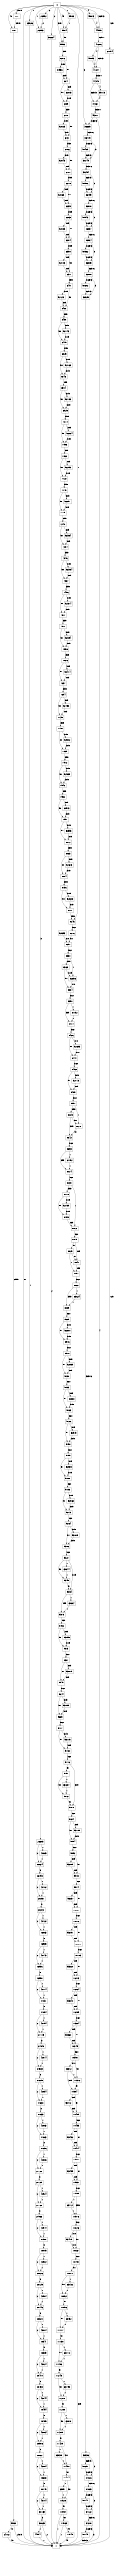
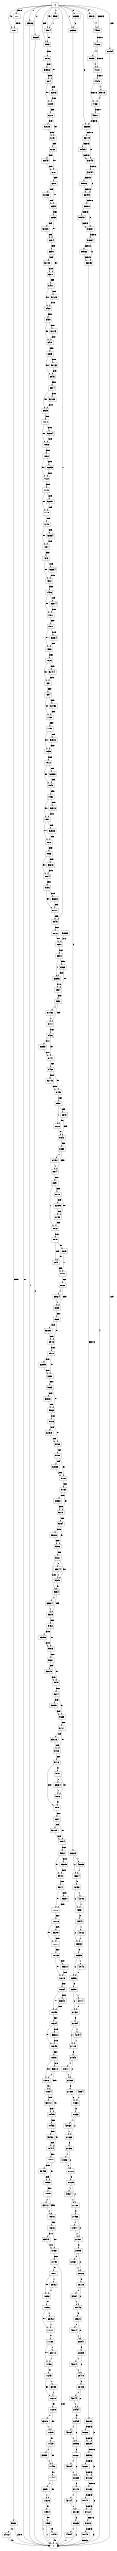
  digraph {
    rankdir=TB
    node [shape=rectangle]
    777
    778
    5982
    1
    24702
    5983
    5984
    5993
    6016
    6041
    51956
    6089
    52003
    6110
    6131
    52023
    6166
    6187
    52043
    6218
    6239
    52063
    6263
    6284
    52083
    6350
    6371
    52103
    6401
    6422
    52123
    6458
    6479
    52143
    6825
    6846
    52163
    6904
    6925
    52183
    7014
    7056
    52224
    7092
    7122
    52253
    7140
    7179
    52291
    7240
    7284
    52334
    7346
    7367
    52354
    7496
    7517
    52374
    7577
    7598
    52394
    7616
    7637
    52414
    7694
    7739
    52458
    7790
    7835
    52502
    7912
    7946
    52535
    7952
    7991
    52573
    8012
    52593
    8063
    8084
    52613
    8156
    8177
    52633
    8246
    8276
    8297
    8330
    52653
    8363
    52656
    8384
    8390
    8414
    61152
    8426
    8447
    52693
    8468
    8489
    52713
    8597
    8615
    8618
    8642
    8653
    8674
    61192
    8691
    8778
    8812
    8799
    52759
    8819
    8829
    8841
    8850
    8868
    8889
    63624
    8925
    8946
    52800
    8970
    9030
    52859
    9033
    9063
    52888
    9126
    9158
    52919
    9159
    9180
    52939
    9183
    9213
    52968
    9264
    9306
    53009
    9327
    9348
    9354
    63644
    9375
    63664
    9492
    9513
    53055
    9527
    9548
    53075
    9644
    9665
    53095
    9717
    9738
    53115
    9776
    9791
    9818
    9812
    63684
    9824
    9854
    53185
    9892
    9913
    53205
    9974
    10007
    53237
    10016
    10071
    53291
    10183
    10213
    53320
    10264
    10285
    53340
    10324
    10345
    53360
    10351
    10372
    53372
    10384
    10405
    53412
    10453
    10474
    53432
    10507
    10531
    53455
    10555
    10576
    63712
    10646
    10667
    53475
    10790
    10871
    10892
    63732
    11096
    11117
    63752
    11138
    n212 [label=11156]
    63772
    11243
    11270
    63798
    11288
    11309
    63818
    11429
    11450
    63838
    11474
    11528
    63891
    11954
    11963
    17945
    23926
    26592
    26593
    26603
    26624
    42665
    26793
    26831
    42702
    26842
    26863
    42722
    26935
    26956
    42742
    26998
    27031
    42774
    27094
    27115
    42794
    27548
    27569
    42814
    27609
    27630
    42834
    27633
    27663
    42863
    27696
    27720
    42886
    27729
    27768
    42924
    27966
    27987
    42944
    28005
    28026
    42964
    28125
    28146
    42984
    28320
    28341
    43004
    28389
    28410
    43024
    28433
    28454
    43044
    28485
    28506
    43064
    28667
    28688
    43084
    30148
    30169
    43104
    30683
    44994
    36664
    36665
    36715
    36749
    50465
    36754
    36799
    50506
    36800
    36837
    50542
    36864
    36885
    50562
    36888
    36929
    50602
    36936
    37026
    50691
    37065
    37122
    50747
    37208
    50749
    44995
    47206
    47227
    55093
    47340
    47361
    55113
    49377
    55073
    61094
    0
    777 -> 778 [label=2519]
    778 -> 5982 [label=2559]
    5982 -> 1 [label=2519]
    5982 -> 24702 [label=40]
    24702 -> 1 [label=40]
    5983 -> 5984 [label=1]
    5984 -> 5993 [label=50]
    5993 -> 6016 [label=359]
    6016 -> 6041 [label=50]
    6016 -> 51956 [label=309]
    6041 -> 6089 [label=50]
    6041 -> 52003 [label=309]
    51956 -> 6041 [label=309]
    6089 -> 6110 [label=359]
    52003 -> 6089 [label=309]
    6110 -> 6131 [label=50]
    6110 -> 52023 [label=309]
    6131 -> 6166 [label=359]
    52023 -> 6131 [label=309]
    6166 -> 6187 [label=50]
    6166 -> 52043 [label=309]
    6187 -> 6218 [label=359]
    52043 -> 6187 [label=309]
    6218 -> 6239 [label=50]
    6218 -> 52063 [label=309]
    6239 -> 6263 [label=359]
    52063 -> 6239 [label=309]
    6263 -> 6284 [label=50]
    6263 -> 52083 [label=309]
    6284 -> 6350 [label=359]
    52083 -> 6284 [label=309]
    6350 -> 6371 [label=50]
    6350 -> 52103 [label=309]
    6371 -> 6401 [label=359]
    52103 -> 6371 [label=309]
    6401 -> 6422 [label=50]
    6401 -> 52123 [label=309]
    6422 -> 6458 [label=359]
    52123 -> 6422 [label=309]
    6458 -> 6479 [label=50]
    6458 -> 52143 [label=309]
    6479 -> 6825 [label=359]
    52143 -> 6479 [label=309]
    6825 -> 6846 [label=50]
    6825 -> 52163 [label=309]
    6846 -> 6904 [label=359]
    52163 -> 6846 [label=309]
    6904 -> 6925 [label=50]
    6904 -> 52183 [label=309]
    6925 -> 7014 [label=359]
    52183 -> 6925 [label=309]
    7014 -> 7056 [label=50]
    7014 -> 52224 [label=309]
    7056 -> 7092 [label=359]
    52224 -> 7056 [label=309]
    7092 -> 7122 [label=50]
    7092 -> 52253 [label=309]
    7122 -> 7140 [label=359]
    52253 -> 7122 [label=309]
    7140 -> 7179 [label=50]
    7140 -> 52291 [label=309]
    7179 -> 7240 [label=359]
    52291 -> 7179 [label=309]
    7240 -> 7284 [label=50]
    7240 -> 52334 [label=309]
    7284 -> 7346 [label=359]
    52334 -> 7284 [label=309]
    7346 -> 7367 [label=50]
    7346 -> 52354 [label=309]
    7367 -> 7496 [label=359]
    52354 -> 7367 [label=309]
    7496 -> 7517 [label=50]
    7496 -> 52374 [label=309]
    7517 -> 7577 [label=359]
    52374 -> 7517 [label=309]
    7577 -> 7598 [label=50]
    7577 -> 52394 [label=309]
    7598 -> 7616 [label=359]
    52394 -> 7598 [label=309]
    7616 -> 7637 [label=50]
    7616 -> 52414 [label=309]
    7637 -> 7694 [label=359]
    52414 -> 7637 [label=309]
    7694 -> 7739 [label=50]
    7694 -> 52458 [label=309]
    7739 -> 7790 [label=359]
    52458 -> 7739 [label=309]
    7790 -> 7835 [label=50]
    7790 -> 52502 [label=309]
    7835 -> 7912 [label=359]
    52502 -> 7835 [label=309]
    7912 -> 7946 [label=50]
    7912 -> 52535 [label=309]
    7946 -> 7952 [label=359]
    52535 -> 7946 [label=309]
    7952 -> 7991 [label=50]
    7952 -> 52573 [label=309]
    7991 -> 8012 [label=50]
    7991 -> 52593 [label=309]
    52573 -> 7991 [label=309]
    8012 -> 8063 [label=359]
    52593 -> 8012 [label=309]
    8063 -> 8084 [label=50]
    8063 -> 52613 [label=309]
    8084 -> 8156 [label=359]
    52613 -> 8084 [label=309]
    8156 -> 8177 [label=50]
    8156 -> 52633 [label=309]
    8177 -> 8246 [label=359]
    52633 -> 8177 [label=309]
    8246 -> 8276 [label=360]
    8276 -> 8297 [label=50]
    8297 -> 8330 [label=360]
    8330 -> 8363 [label=359]
    8330 -> 52656 [label=1]
    52653 -> 8297 [label=310]
    8363 -> 52656 [label=309]
    8363 -> 8384 [label=50]
    52656 -> 8384 [label=310]
    8384 -> 8390 [label=360]
    8390 -> 8414 [label=359]
    8390 -> 61152 [label=1]
    8414 -> 8426 [label=360]
    61152 -> 8414 [label=1]
    8426 -> 8447 [label=50]
    8426 -> 52693 [label=310]
    8447 -> 8468 [label=360]
    52693 -> 8447 [label=310]
    8468 -> 8489 [label=51]
    8468 -> 52713 [label=309]
    8489 -> 8597 [label=360]
    52713 -> 8489 [label=309]
    8597 -> 8615 [label=359]
    8597 -> 8618 [label=1]
    8615 -> 8618 [label=50]
    8615 -> 8642 [label=309]
    8618 -> 8642 [label=51]
    8642 -> 8653 [label=360]
    8653 -> 8674 [label=359]
    8653 -> 61192 [label=1]
    8674 -> 8691 [label=360]
    61192 -> 8674 [label=1]
    8691 -> 8778 [label=359]
    8691 -> 8812 [label=1]
    8778 -> 8799 [label=50]
    8778 -> 52759 [label=309]
    8812 -> 8819 [label=360]
    8799 -> 8812 [label=359]
    52759 -> 8799 [label=309]
    8819 -> 8829 [label=51]
    8819 -> 8841 [label=309]
    8829 -> 8841 [label=50]
    8829 -> 8850 [label=1]
    8841 -> 8850 [label=359]
    8850 -> 8868 [label=360]
    8868 -> 8889 [label=359]
    8868 -> 63624 [label=1]
    8889 -> 8925 [label=360]
    63624 -> 8889 [label=1]
    8925 -> 8946 [label=51]
    8925 -> 52800 [label=309]
    8946 -> 8970 [label=360]
    52800 -> 8946 [label=309]
    8970 -> 9030 [label=51]
    8970 -> 52859 [label=309]
    9030 -> 9033 [label=360]
    52859 -> 9030 [label=309]
    9033 -> 9063 [label=51]
    9033 -> 52888 [label=309]
    9063 -> 9126 [label=360]
    52888 -> 9063 [label=309]
    9126 -> 9158 [label=51]
    9126 -> 52919 [label=309]
    9158 -> 9159 [label=360]
    52919 -> 9158 [label=309]
    9159 -> 9180 [label=51]
    9159 -> 52939 [label=309]
    9180 -> 9183 [label=360]
    52939 -> 9180 [label=309]
    9183 -> 9213 [label=51]
    9183 -> 52968 [label=309]
    9213 -> 9264 [label=360]
    52968 -> 9213 [label=309]
    9264 -> 9306 [label=51]
    9264 -> 53009 [label=309]
    9306 -> 9327 [label=360]
    53009 -> 9306 [label=309]
    9327 -> 9348 [label=50]
    9327 -> 9354 [label=309]
    9327 -> 63644 [label=1]
    9348 -> 9354 [label=51]
    9354 -> 9375 [label=359]
    9354 -> 63664 [label=1]
    63644 -> 9348 [label=1]
    9375 -> 9492 [label=360]
    63664 -> 9375 [label=1]
    9492 -> 9513 [label=51]
    9492 -> 53055 [label=309]
    9513 -> 9527 [label=360]
    53055 -> 9513 [label=309]
    9527 -> 9548 [label=51]
    9527 -> 53075 [label=309]
    9548 -> 9644 [label=360]
    53075 -> 9548 [label=309]
    9644 -> 9665 [label=51]
    9644 -> 53095 [label=309]
    9665 -> 9717 [label=360]
    53095 -> 9665 [label=309]
    9717 -> 9738 [label=51]
    9717 -> 53115 [label=309]
    9738 -> 9776 [label=360]
    53115 -> 9738 [label=309]
    9776 -> 9791 [label=51]
    9776 -> 9818 [label=309]
    9791 -> 9812 [label=50]
    9791 -> 63684 [label=1]
    9818 -> 9824 [label=360]
    9812 -> 9818 [label=51]
    63684 -> 9812 [label=1]
    9824 -> 9854 [label=51]
    9824 -> 53185 [label=309]
    9854 -> 9892 [label=360]
    53185 -> 9854 [label=309]
    9892 -> 9913 [label=51]
    9892 -> 53205 [label=309]
    9913 -> 9974 [label=360]
    53205 -> 9913 [label=309]
    9974 -> 10007 [label=51]
    9974 -> 53237 [label=309]
    10007 -> 10016 [label=360]
    53237 -> 10007 [label=309]
    10016 -> 10071 [label=51]
    10016 -> 53291 [label=309]
    10071 -> 10183 [label=360]
    53291 -> 10071 [label=309]
    10183 -> 10213 [label=51]
    10183 -> 53320 [label=309]
    10213 -> 10264 [label=360]
    53320 -> 10213 [label=309]
    10264 -> 10285 [label=51]
    10264 -> 53340 [label=309]
    10285 -> 10324 [label=360]
    53340 -> 10285 [label=309]
    10324 -> 10345 [label=51]
    10324 -> 53360 [label=309]
    10345 -> 10351 [label=360]
    53360 -> 10345 [label=309]
    10351 -> 10372 [label=50]
    10351 -> 53372 [label=310]
    10372 -> 10384 [label=51]
    53372 -> 10372 [label=1]
    53372 -> 10384 [label=309]
    10384 -> 10405 [label=51]
    10384 -> 53412 [label=309]
    10405 -> 10453 [label=360]
    53412 -> 10405 [label=309]
    10453 -> 10474 [label=51]
    10453 -> 53432 [label=309]
    10474 -> 10507 [label=360]
    53432 -> 10474 [label=309]
    10507 -> 10531 [label=51]
    10507 -> 53455 [label=309]
    10531 -> 10555 [label=360]
    53455 -> 10531 [label=309]
    10555 -> 10576 [label=359]
    10555 -> 63712 [label=1]
    10576 -> 10646 [label=360]
    63712 -> 10576 [label=1]
    10646 -> 10667 [label=50]
    10646 -> 53475 [label=310]
    10667 -> 10790 [label=360]
    53475 -> 10667 [label=310]
    10790 -> 1 [label=309]
    10790 -> 10871 [label=51]
    10871 -> 10892 [label=50]
    10871 -> 63732 [label=1]
    10892 -> 11096 [label=51]
    63732 -> 10892 [label=1]
    11096 -> 11117 [label=50]
    11096 -> 63752 [label=1]
    11117 -> 11138 [label=51]
    63752 -> 11117 [label=1]
    11138 -> n212 [label=50]
    11138 -> 63772 [label=1]
    n212 -> 11243 [label=51]
    63772 -> n212 [label=1]
    11243 -> 11270 [label=50]
    11243 -> 63798 [label=1]
    11270 -> 11288 [label=51]
    63798 -> 11270 [label=1]
    11288 -> 11309 [label=50]
    11288 -> 63818 [label=1]
    11309 -> 11429 [label=51]
    63818 -> 11309 [label=1]
    11429 -> 11450 [label=50]
    11429 -> 63838 [label=1]
    11450 -> 11474 [label=51]
    63838 -> 11450 [label=1]
    11474 -> 11528 [label=50]
    11474 -> 63891 [label=1]
    11528 -> 11954 [label=51]
    63891 -> 11528 [label=1]
    11954 -> 1 [label=1]
    11954 -> 11963 [label=50]
    11963 -> 1 [label=1]
    11963 -> 17945 [label=49]
    17945 -> 1 [label=49]
    23926 -> 1 [label=1]
    26592 -> 26593 [label=2]
    26593 -> 26603 [label=3]
    26603 -> 26624 [label=2]
    26603 -> 42665 [label=1]
    26624 -> 26793 [label=3]
    42665 -> 26624 [label=1]
    26793 -> 26831 [label=2]
    26793 -> 42702 [label=1]
    26831 -> 26842 [label=3]
    42702 -> 26831 [label=1]
    26842 -> 26863 [label=2]
    26842 -> 42722 [label=1]
    26863 -> 26935 [label=3]
    42722 -> 26863 [label=1]
    26935 -> 26956 [label=2]
    26935 -> 42742 [label=1]
    26956 -> 26998 [label=3]
    42742 -> 26956 [label=1]
    26998 -> 27031 [label=2]
    26998 -> 42774 [label=1]
    27031 -> 27094 [label=3]
    42774 -> 27031 [label=1]
    27094 -> 27115 [label=2]
    27094 -> 42794 [label=1]
    27115 -> 27548 [label=3]
    42794 -> 27115 [label=1]
    27548 -> 27569 [label=2]
    27548 -> 42814 [label=1]
    27569 -> 27609 [label=3]
    42814 -> 27569 [label=1]
    27609 -> 27630 [label=2]
-   27609 -> 42834 [label=1]
    27630 -> 27633 [label=3]
    42834 -> 27630 [label=1]
    27633 -> 27663 [label=2]
    27633 -> 42863 [label=1]
    27663 -> 27696 [label=3]
    42863 -> 27663 [label=1]
    27696 -> 27720 [label=2]
    27696 -> 42886 [label=1]
    27720 -> 27729 [label=3]
    42886 -> 27720 [label=1]
    27729 -> 27768 [label=2]
    27729 -> 42924 [label=1]
    27768 -> 27966 [label=3]
    42924 -> 27768 [label=1]
    27966 -> 27987 [label=2]
    27966 -> 42944 [label=1]
    27987 -> 28005 [label=3]
    42944 -> 27987 [label=1]
    28005 -> 28026 [label=2]
    28005 -> 42964 [label=1]
    28026 -> 28125 [label=3]
    42964 -> 28026 [label=1]
    28125 -> 28146 [label=2]
    28125 -> 42984 [label=1]
    28146 -> 28320 [label=3]
    42984 -> 28146 [label=1]
    28320 -> 28341 [label=2]
    28320 -> 43004 [label=1]
    28341 -> 28389 [label=3]
    43004 -> 28341 [label=1]
    28389 -> 28410 [label=2]
    28389 -> 43024 [label=1]
    28410 -> 28433 [label=3]
    43024 -> 28410 [label=1]
    28433 -> 28454 [label=2]
    28433 -> 43044 [label=1]
    28454 -> 28485 [label=3]
    43044 -> 28454 [label=1]
    28485 -> 28506 [label=2]
    28485 -> 43064 [label=1]
    28506 -> 28667 [label=3]
    43064 -> 28506 [label=1]
    28667 -> 28688 [label=2]
    28667 -> 43084 [label=1]
    28688 -> 30148 [label=3]
    43084 -> 28688 [label=1]
    30148 -> 30169 [label=2]
    30148 -> 43104 [label=1]
    30169 -> 30683 [label=3]
    43104 -> 30169 [label=1]
    30683 -> 1 [label=2]
    30683 -> 44994 [label=1]
    44994 -> 1 [label=1]
    36664 -> 1 [label=2]
    36665 -> 36715 [label=36576]
    36715 -> 36749 [label=3]
    36715 -> 50465 [label=36573]
    36749 -> 36754 [label=36576]
    50465 -> 36749 [label=36573]
    36754 -> 36799 [label=3]
    36754 -> 50506 [label=36573]
    36799 -> 36800 [label=36576]
    50506 -> 36799 [label=36573]
    36800 -> 36837 [label=3]
    36800 -> 50542 [label=36573]
    36837 -> 36864 [label=36576]
    50542 -> 36837 [label=36573]
    36864 -> 36885 [label=3]
    36864 -> 50562 [label=36573]
    36885 -> 36888 [label=36576]
    50562 -> 36885 [label=36573]
    36888 -> 36929 [label=3]
    36888 -> 50602 [label=36573]
    36929 -> 36936 [label=36576]
    50602 -> 36929 [label=36573]
    36936 -> 37026 [label=3]
    36936 -> 50691 [label=36573]
    37026 -> 37065 [label=36576]
    50691 -> 37026 [label=36573]
    37065 -> 37122 [label=3]
    37065 -> 50747 [label=36573]
    37122 -> 37208 [label=36576]
    50747 -> 37122 [label=36573]
    37208 -> 1 [label=3]
    37208 -> 50749 [label=36573]
    50749 -> 1 [label=36573]
    44995 -> 47206 [label=36577]
    47206 -> 47227 [label=36573]
    47206 -> 55093 [label=4]
    47227 -> 47340 [label=36577]
    55093 -> 47227 [label=4]
    47340 -> 47361 [label=36573]
    47340 -> 55113 [label=4]
    47361 -> 49377 [label=36577]
    55113 -> 47361 [label=4]
    49377 -> 1 [label=4]
    49377 -> 36665 [label=36573]
    55073 -> 44995 [label=4]
    61094 -> 1 [label=725]
    0 -> 777 [label=2519]
    0 -> 778 [label=40]
    0 -> 1 [label=81]
    0 -> 5983 [label=1]
    0 -> 5984 [label=49]
    0 -> 5993 [label=309]
    0 -> 8246 [label=1]
    0 -> 23926 [label=1]
    0 -> 26592 [label=2]
    0 -> 26593 [label=1]
    0 -> 36664 [label=2]
    0 -> 36665 [label=3]
    0 -> 44995 [label=36573]
    0 -> 55073 [label=4]
    0 -> 61094 [label=725]
  }
